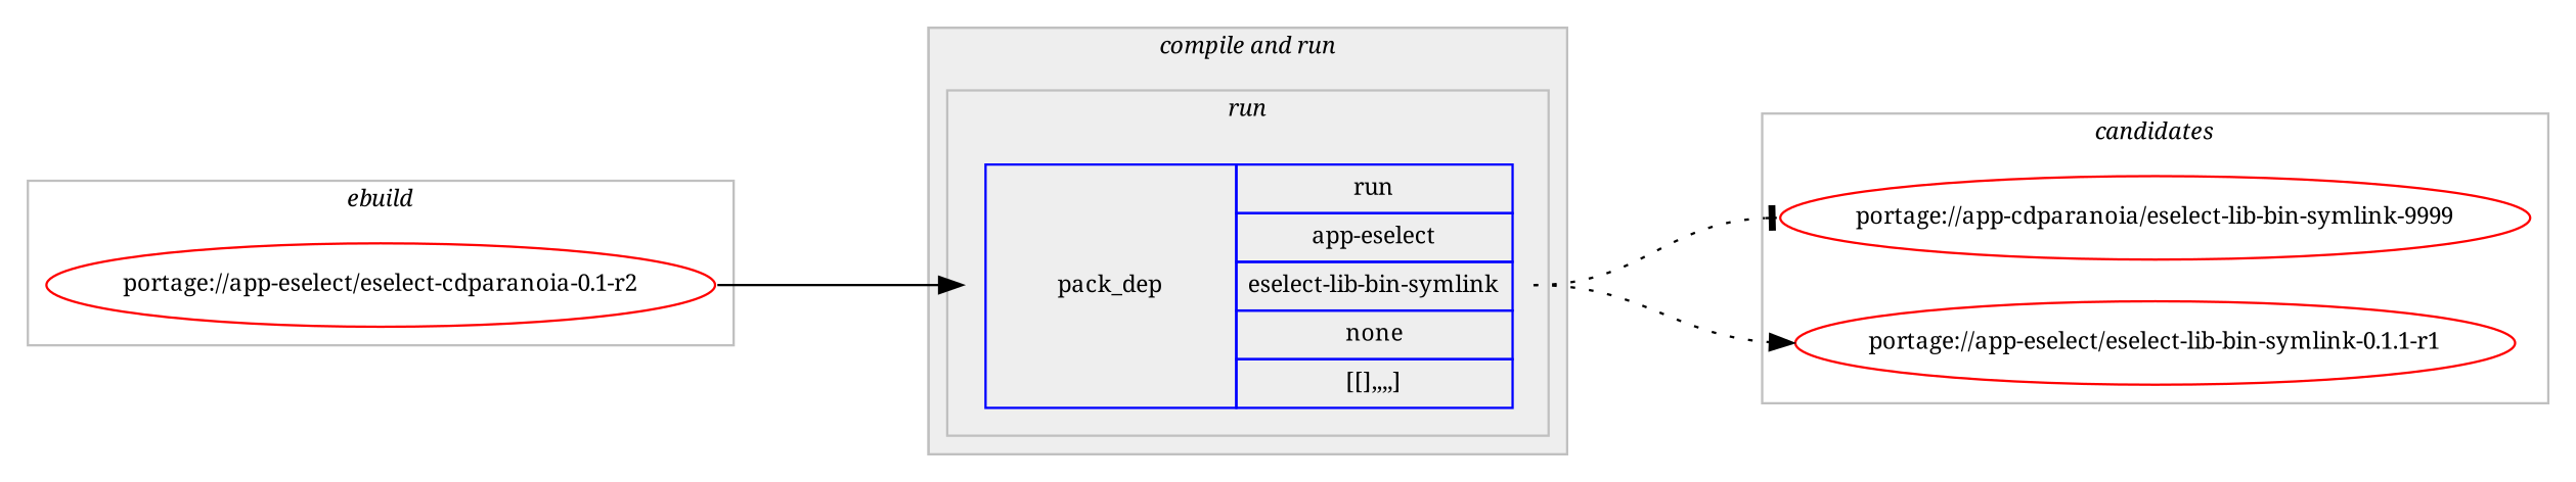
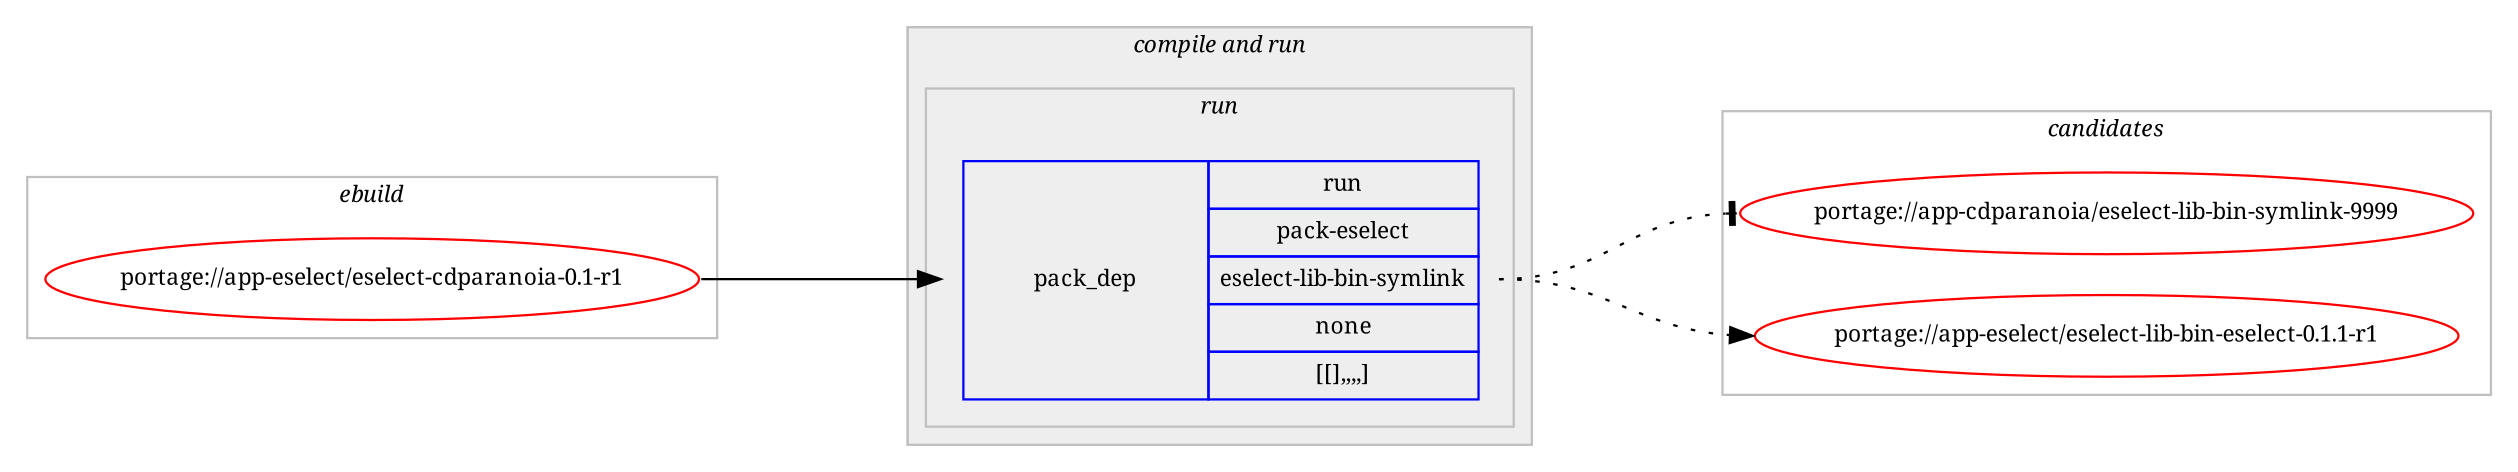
  digraph {
    compound=true
    concentrate=true
    fontname="Noto Serif"
    fontsize=10
    newrank=true
    rankdir=LR
    ranksep=1.5
    node [color=red fontname="Noto Serif" fontsize=10]
    edge [arrowhead=normal fontname="Noto Serif" headport=w style=dotted tailport=e weight=100]
-   n1 [label="portage://app-eselect/eselect-cdparanoia-0.1-r2" width=4]
-   n2 [color=blue label=<<TABLE BORDER="0" CELLBORDER="1" CELLSPACING="0" CELLPADDING="4" WIDTH="220"><TR><TD ROWSPAN="6" CELLPADDING="30">pack_dep</TD></TR><TR><TD WIDTH="110">run</TD></TR><TR><TD>app-eselect</TD></TR><TR><TD>eselect-lib-bin-symlink</TD></TR><TR><TD>none</TD></TR><TR><TD>[[],,,,]</TD></TR></TABLE>> shape=none]
+   n1 [label="portage://app-eselect/eselect-cdparanoia-0.1-r1" width=4]
+   n2 [color=blue label=<<TABLE BORDER="0" CELLBORDER="1" CELLSPACING="0" CELLPADDING="4" WIDTH="220"><TR><TD ROWSPAN="6" CELLPADDING="30">pack_dep</TD></TR><TR><TD WIDTH="110">run</TD></TR><TR><TD>pack-eselect</TD></TR><TR><TD>eselect-lib-bin-symlink</TD></TR><TR><TD>none</TD></TR><TR><TD>[[],,,,]</TD></TR></TABLE>> shape=none]
    n3 [label="portage://app-cdparanoia/eselect-lib-bin-symlink-9999" width=4]
-   n4 [label="portage://app-eselect/eselect-lib-bin-symlink-0.1.1-r1" width=4]
+   n4 [label="portage://app-eselect/eselect-lib-bin-eselect-0.1.1-r1" width=4]
    subgraph cluster_1 {
      color=gray
      label=<<i>ebuild</i>>
      n1
    }
    subgraph cluster_2 {
      color=gray
      label=<<i>dependencies</i>>
      subgraph cluster_3 {
        color=gray
        fillcolor="#eeeeee"
        label=<<i>compile</i>>
        style=filled
      }
      subgraph cluster_4 {
        color=gray
        fillcolor="#eeeeee"
        label=<<i>compile and run</i>>
        style=filled
      }
      subgraph cluster_5 {
        color=gray
        fillcolor="#eeeeee"
        label=<<i>run</i>>
        style=filled
        subgraph sub_6 {
          color=gray
          fillcolor="#eeeeee"
          label=<<i>run</i>>
          style=filled
          n2
        }
      }
    }
    subgraph cluster_7 {
      color=gray
      label=<<i>candidates</i>>
      rank=same
      subgraph sub_8 {
        color=black
        label=<<i>candidates</i>>
        nodesep=1
        rank=same
        n3
        n4
      }
    }
    n1 -> n2 [style=solid weight=20]
    n2 -> n3 [arrowhead=tee]
    n2 -> n4
  }
